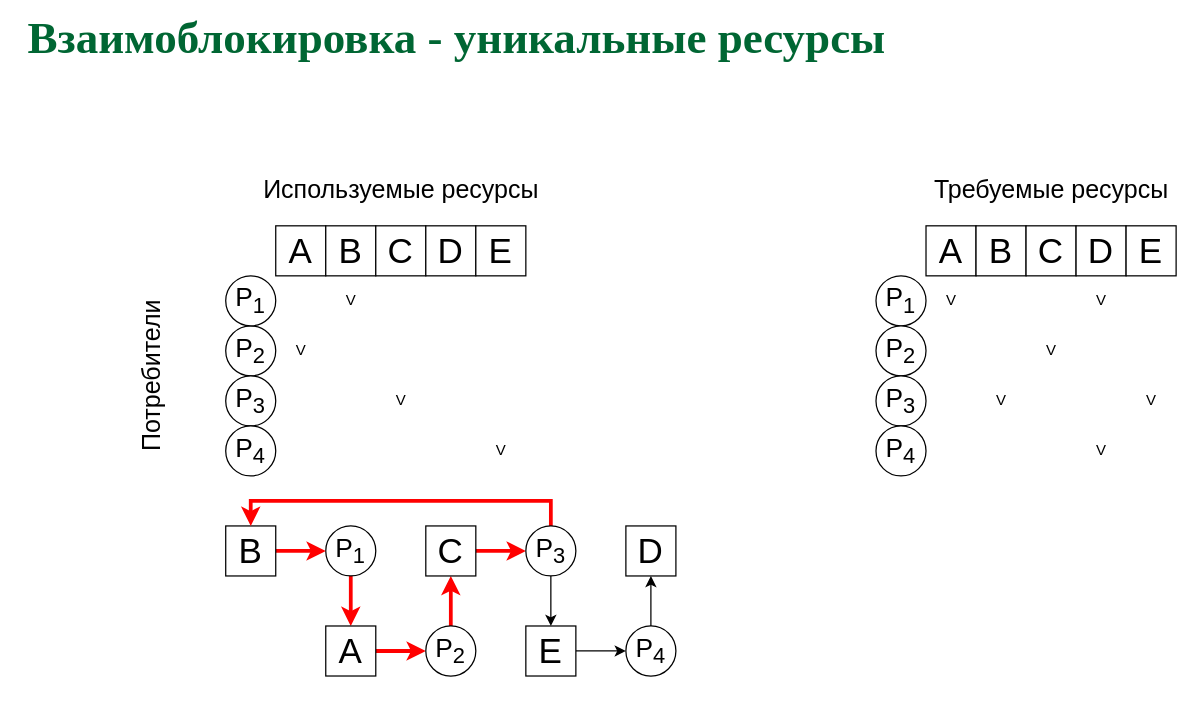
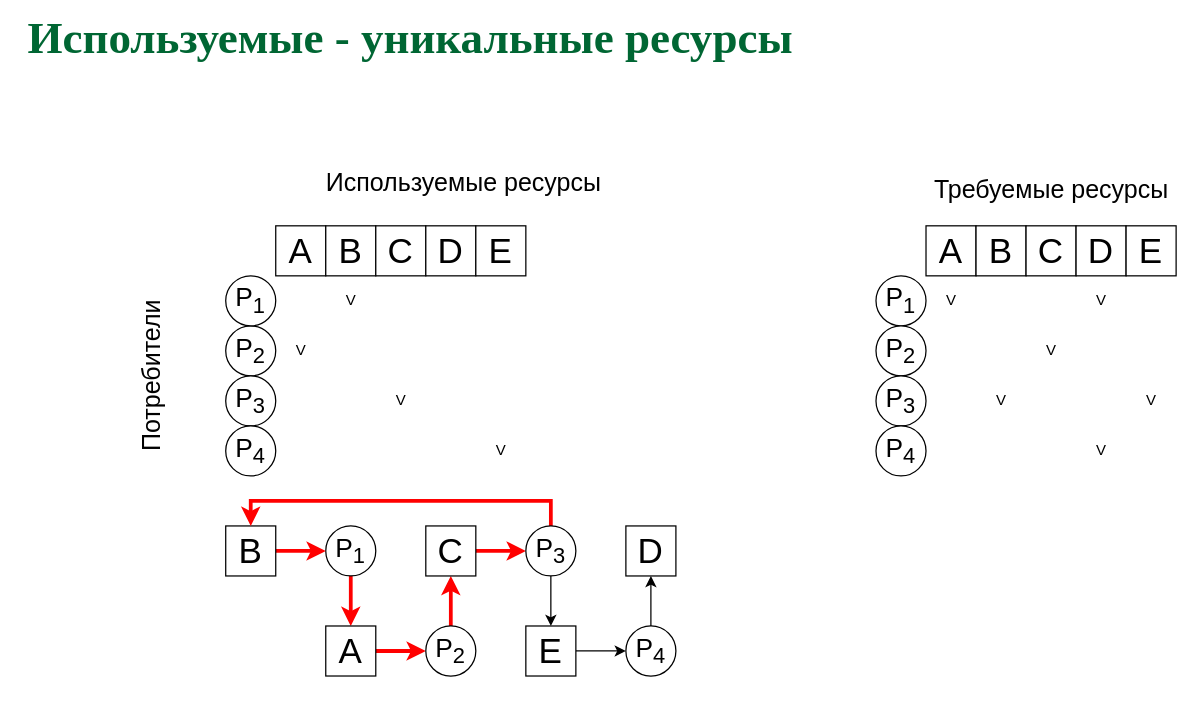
  <mxCell id="0" />
  <mxCell id="1" parent="0" />
- <mxCell id="2" value="&lt;font style=&quot;font-size: 20px&quot;&gt;Используемые ресурсы&lt;/font&gt;" style="text;html=1;align=center;verticalAlign=middle;resizable=0;points=[];autosize=1;" vertex="1" parent="1"><mxGeometry x="200" y="140" width="240" height="20" as="geometry" /></mxCell>
+ <mxCell id="2" value="&lt;font style=&quot;font-size: 20px&quot;&gt;Используемые ресурсы&lt;/font&gt;" style="text;html=1;align=center;verticalAlign=middle;resizable=0;points=[];autosize=1;" vertex="1" parent="1"><mxGeometry x="250" y="135" width="240" height="20" as="geometry" /></mxCell>
  <mxCell id="3" value="&lt;font style=&quot;font-size: 20px&quot;&gt;Требуемые ресурсы&lt;/font&gt;" style="text;html=1;align=center;verticalAlign=middle;resizable=0;points=[];autosize=1;" vertex="1" parent="1"><mxGeometry x="740" y="140" width="200" height="20" as="geometry" /></mxCell>
  <mxCell id="4" value="&lt;font style=&quot;font-size: 28px&quot;&gt;A&lt;/font&gt;" style="rounded=0;whiteSpace=wrap;html=1;" vertex="1" parent="1"><mxGeometry x="220" y="180" width="40" height="40" as="geometry" /></mxCell>
  <mxCell id="5" value="&lt;font style=&quot;font-size: 28px&quot;&gt;B&lt;/font&gt;" style="rounded=0;whiteSpace=wrap;html=1;" vertex="1" parent="1"><mxGeometry x="260" y="180" width="40" height="40" as="geometry" /></mxCell>
  <mxCell id="6" value="&lt;font style=&quot;font-size: 28px&quot;&gt;C&lt;/font&gt;" style="rounded=0;whiteSpace=wrap;html=1;" vertex="1" parent="1"><mxGeometry x="300" y="180" width="40" height="40" as="geometry" /></mxCell>
  <mxCell id="7" value="&lt;font style=&quot;font-size: 28px&quot;&gt;D&lt;/font&gt;" style="rounded=0;whiteSpace=wrap;html=1;" vertex="1" parent="1"><mxGeometry x="340" y="180" width="40" height="40" as="geometry" /></mxCell>
  <mxCell id="8" value="&lt;font style=&quot;font-size: 28px&quot;&gt;E&lt;/font&gt;" style="rounded=0;whiteSpace=wrap;html=1;" vertex="1" parent="1"><mxGeometry x="380" y="180" width="40" height="40" as="geometry" /></mxCell>
  <mxCell id="9" value="" style="edgeStyle=orthogonalEdgeStyle;rounded=0;orthogonalLoop=1;jettySize=auto;html=1;strokeColor=#FF0000;strokeWidth=3;" edge="1" parent="1" source="10" target="37"><mxGeometry relative="1" as="geometry" /></mxCell>
  <mxCell id="10" value="&lt;font style=&quot;font-size: 21px&quot;&gt;P&lt;sub&gt;1&lt;/sub&gt;&lt;/font&gt;" style="ellipse;whiteSpace=wrap;html=1;aspect=fixed;" vertex="1" parent="1"><mxGeometry x="260" y="420" width="40" height="40" as="geometry" /></mxCell>
  <mxCell id="11" value="&lt;font style=&quot;font-size: 21px&quot;&gt;P&lt;sub&gt;2&lt;/sub&gt;&lt;/font&gt;" style="ellipse;whiteSpace=wrap;html=1;aspect=fixed;" vertex="1" parent="1"><mxGeometry x="180" y="260" width="40" height="40" as="geometry" /></mxCell>
  <mxCell id="12" value="&lt;font style=&quot;font-size: 21px&quot;&gt;P&lt;sub&gt;3&lt;/sub&gt;&lt;/font&gt;" style="ellipse;whiteSpace=wrap;html=1;aspect=fixed;" vertex="1" parent="1"><mxGeometry x="180" y="300" width="40" height="40" as="geometry" /></mxCell>
  <mxCell id="13" value="&lt;font style=&quot;font-size: 21px&quot;&gt;P&lt;sub&gt;4&lt;/sub&gt;&lt;/font&gt;" style="ellipse;whiteSpace=wrap;html=1;aspect=fixed;" vertex="1" parent="1"><mxGeometry x="180" y="340" width="40" height="40" as="geometry" /></mxCell>
  <mxCell id="14" value="V" style="text;html=1;align=center;verticalAlign=middle;resizable=0;points=[];autosize=1;" vertex="1" parent="1"><mxGeometry x="270" y="230" width="20" height="20" as="geometry" /></mxCell>
  <mxCell id="15" value="V" style="text;html=1;align=center;verticalAlign=middle;resizable=0;points=[];autosize=1;" vertex="1" parent="1"><mxGeometry x="230" y="270" width="20" height="20" as="geometry" /></mxCell>
  <mxCell id="16" value="V" style="text;html=1;align=center;verticalAlign=middle;resizable=0;points=[];autosize=1;" vertex="1" parent="1"><mxGeometry x="310" y="310" width="20" height="20" as="geometry" /></mxCell>
  <mxCell id="17" value="V" style="text;html=1;align=center;verticalAlign=middle;resizable=0;points=[];autosize=1;" vertex="1" parent="1"><mxGeometry x="390" y="350" width="20" height="20" as="geometry" /></mxCell>
  <mxCell id="18" value="&lt;font style=&quot;font-size: 28px&quot;&gt;A&lt;/font&gt;" style="rounded=0;whiteSpace=wrap;html=1;" vertex="1" parent="1"><mxGeometry x="740" y="180" width="40" height="40" as="geometry" /></mxCell>
  <mxCell id="19" value="&lt;font style=&quot;font-size: 28px&quot;&gt;B&lt;/font&gt;" style="rounded=0;whiteSpace=wrap;html=1;" vertex="1" parent="1"><mxGeometry x="780" y="180" width="40" height="40" as="geometry" /></mxCell>
  <mxCell id="20" value="&lt;font style=&quot;font-size: 28px&quot;&gt;C&lt;/font&gt;" style="rounded=0;whiteSpace=wrap;html=1;" vertex="1" parent="1"><mxGeometry x="820" y="180" width="40" height="40" as="geometry" /></mxCell>
  <mxCell id="21" value="&lt;font style=&quot;font-size: 28px&quot;&gt;D&lt;/font&gt;" style="rounded=0;whiteSpace=wrap;html=1;" vertex="1" parent="1"><mxGeometry x="860" y="180" width="40" height="40" as="geometry" /></mxCell>
  <mxCell id="22" value="&lt;font style=&quot;font-size: 28px&quot;&gt;E&lt;/font&gt;" style="rounded=0;whiteSpace=wrap;html=1;" vertex="1" parent="1"><mxGeometry x="900" y="180" width="40" height="40" as="geometry" /></mxCell>
  <mxCell id="23" value="&lt;font style=&quot;font-size: 21px&quot;&gt;P&lt;sub&gt;1&lt;/sub&gt;&lt;/font&gt;" style="ellipse;whiteSpace=wrap;html=1;aspect=fixed;" vertex="1" parent="1"><mxGeometry x="700" y="220" width="40" height="40" as="geometry" /></mxCell>
  <mxCell id="24" value="&lt;font style=&quot;font-size: 21px&quot;&gt;P&lt;sub&gt;2&lt;/sub&gt;&lt;/font&gt;" style="ellipse;whiteSpace=wrap;html=1;aspect=fixed;" vertex="1" parent="1"><mxGeometry x="700" y="260" width="40" height="40" as="geometry" /></mxCell>
  <mxCell id="25" value="&lt;font style=&quot;font-size: 21px&quot;&gt;P&lt;sub&gt;3&lt;/sub&gt;&lt;/font&gt;" style="ellipse;whiteSpace=wrap;html=1;aspect=fixed;" vertex="1" parent="1"><mxGeometry x="700" y="300" width="40" height="40" as="geometry" /></mxCell>
  <mxCell id="26" value="&lt;font style=&quot;font-size: 21px&quot;&gt;P&lt;sub&gt;4&lt;/sub&gt;&lt;/font&gt;" style="ellipse;whiteSpace=wrap;html=1;aspect=fixed;" vertex="1" parent="1"><mxGeometry x="700" y="340" width="40" height="40" as="geometry" /></mxCell>
  <mxCell id="27" value="V" style="text;html=1;align=center;verticalAlign=middle;resizable=0;points=[];autosize=1;" vertex="1" parent="1"><mxGeometry x="750" y="230" width="20" height="20" as="geometry" /></mxCell>
  <mxCell id="28" value="V" style="text;html=1;align=center;verticalAlign=middle;resizable=0;points=[];autosize=1;" vertex="1" parent="1"><mxGeometry x="830" y="270" width="20" height="20" as="geometry" /></mxCell>
  <mxCell id="29" value="V" style="text;html=1;align=center;verticalAlign=middle;resizable=0;points=[];autosize=1;" vertex="1" parent="1"><mxGeometry x="790" y="310" width="20" height="20" as="geometry" /></mxCell>
  <mxCell id="30" value="V" style="text;html=1;align=center;verticalAlign=middle;resizable=0;points=[];autosize=1;" vertex="1" parent="1"><mxGeometry x="870" y="350" width="20" height="20" as="geometry" /></mxCell>
  <mxCell id="31" value="V" style="text;html=1;align=center;verticalAlign=middle;resizable=0;points=[];autosize=1;" vertex="1" parent="1"><mxGeometry x="910" y="310" width="20" height="20" as="geometry" /></mxCell>
  <mxCell id="32" value="V" style="text;html=1;align=center;verticalAlign=middle;resizable=0;points=[];autosize=1;" vertex="1" parent="1"><mxGeometry x="870" y="230" width="20" height="20" as="geometry" /></mxCell>
  <mxCell id="33" value="&lt;font style=&quot;font-size: 20px&quot;&gt;Потребители&lt;/font&gt;" style="text;html=1;strokeColor=none;fillColor=none;align=center;verticalAlign=middle;whiteSpace=wrap;rounded=0;rotation=-90;" vertex="1" parent="1"><mxGeometry x="100" y="290" width="40" height="20" as="geometry" /></mxCell>
  <mxCell id="34" value="" style="edgeStyle=orthogonalEdgeStyle;rounded=0;orthogonalLoop=1;jettySize=auto;html=1;strokeColor=#FF0000;strokeWidth=3;" edge="1" parent="1" source="35" target="10"><mxGeometry relative="1" as="geometry" /></mxCell>
  <mxCell id="35" value="&lt;font style=&quot;font-size: 28px&quot;&gt;B&lt;/font&gt;" style="rounded=0;whiteSpace=wrap;html=1;" vertex="1" parent="1"><mxGeometry x="180" y="420" width="40" height="40" as="geometry" /></mxCell>
  <mxCell id="36" value="" style="edgeStyle=orthogonalEdgeStyle;rounded=0;orthogonalLoop=1;jettySize=auto;html=1;strokeColor=#FF0000;strokeWidth=3;" edge="1" parent="1" source="37" target="40"><mxGeometry relative="1" as="geometry" /></mxCell>
  <mxCell id="37" value="&lt;font style=&quot;font-size: 28px&quot;&gt;A&lt;/font&gt;" style="rounded=0;whiteSpace=wrap;html=1;" vertex="1" parent="1"><mxGeometry x="260" y="500" width="40" height="40" as="geometry" /></mxCell>
  <mxCell id="38" value="&lt;font style=&quot;font-size: 21px&quot;&gt;P&lt;sub&gt;1&lt;/sub&gt;&lt;/font&gt;" style="ellipse;whiteSpace=wrap;html=1;aspect=fixed;" vertex="1" parent="1"><mxGeometry x="180" y="220" width="40" height="40" as="geometry" /></mxCell>
  <mxCell id="39" value="" style="edgeStyle=orthogonalEdgeStyle;rounded=0;orthogonalLoop=1;jettySize=auto;html=1;strokeColor=#FF0000;strokeWidth=3;" edge="1" parent="1" source="40" target="42"><mxGeometry relative="1" as="geometry" /></mxCell>
  <mxCell id="40" value="&lt;font style=&quot;font-size: 21px&quot;&gt;P&lt;sub&gt;2&lt;/sub&gt;&lt;/font&gt;" style="ellipse;whiteSpace=wrap;html=1;aspect=fixed;" vertex="1" parent="1"><mxGeometry x="340" y="500" width="40" height="40" as="geometry" /></mxCell>
  <mxCell id="41" value="" style="edgeStyle=orthogonalEdgeStyle;rounded=0;orthogonalLoop=1;jettySize=auto;html=1;strokeColor=#FF0000;strokeWidth=3;" edge="1" parent="1" source="42" target="45"><mxGeometry relative="1" as="geometry" /></mxCell>
  <mxCell id="42" value="&lt;font style=&quot;font-size: 28px&quot;&gt;C&lt;/font&gt;" style="rounded=0;whiteSpace=wrap;html=1;" vertex="1" parent="1"><mxGeometry x="340" y="420" width="40" height="40" as="geometry" /></mxCell>
  <mxCell id="43" value="" style="edgeStyle=orthogonalEdgeStyle;rounded=0;orthogonalLoop=1;jettySize=auto;html=1;entryX=0.5;entryY=0;entryDx=0;entryDy=0;strokeColor=#FF0000;strokeWidth=3;" edge="1" parent="1" source="45" target="35"><mxGeometry relative="1" as="geometry"><Array as="points"><mxPoint x="440" y="400" /><mxPoint x="200" y="400" /></Array></mxGeometry></mxCell>
  <mxCell id="44" value="" style="edgeStyle=orthogonalEdgeStyle;rounded=0;orthogonalLoop=1;jettySize=auto;html=1;" edge="1" parent="1" source="45" target="47"><mxGeometry relative="1" as="geometry" /></mxCell>
  <mxCell id="45" value="&lt;font style=&quot;font-size: 21px&quot;&gt;P&lt;sub&gt;3&lt;/sub&gt;&lt;/font&gt;" style="ellipse;whiteSpace=wrap;html=1;aspect=fixed;" vertex="1" parent="1"><mxGeometry x="420" y="420" width="40" height="40" as="geometry" /></mxCell>
  <mxCell id="46" value="" style="edgeStyle=orthogonalEdgeStyle;rounded=0;orthogonalLoop=1;jettySize=auto;html=1;" edge="1" parent="1" source="47" target="49"><mxGeometry relative="1" as="geometry" /></mxCell>
  <mxCell id="47" value="&lt;font style=&quot;font-size: 28px&quot;&gt;E&lt;/font&gt;" style="rounded=0;whiteSpace=wrap;html=1;" vertex="1" parent="1"><mxGeometry x="420" y="500" width="40" height="40" as="geometry" /></mxCell>
  <mxCell id="48" value="" style="edgeStyle=orthogonalEdgeStyle;rounded=0;orthogonalLoop=1;jettySize=auto;html=1;" edge="1" parent="1" source="49" target="50"><mxGeometry relative="1" as="geometry" /></mxCell>
  <mxCell id="49" value="&lt;font style=&quot;font-size: 21px&quot;&gt;P&lt;sub&gt;4&lt;/sub&gt;&lt;/font&gt;" style="ellipse;whiteSpace=wrap;html=1;aspect=fixed;" vertex="1" parent="1"><mxGeometry x="500" y="500" width="40" height="40" as="geometry" /></mxCell>
  <mxCell id="50" value="&lt;font style=&quot;font-size: 28px&quot;&gt;D&lt;/font&gt;" style="rounded=0;whiteSpace=wrap;html=1;" vertex="1" parent="1"><mxGeometry x="500" y="420" width="40" height="40" as="geometry" /></mxCell>
  <mxCell id="51" value="&lt;span style=&quot;color: rgba(0 , 0 , 0 , 0) ; font-family: monospace ; font-size: 0px&quot;&gt;%3CmxGraphModel%3E%3Croot%3E%3CmxCell%20id%3D%220%22%2F%3E%3CmxCell%20id%3D%221%22%20parent%3D%220%22%2F%3E%3CmxCell%20id%3D%222%22%20value%3D%22%26lt%3Bb%20style%3D%26quot%3Bcolor%3A%20rgb(0%20%2C%20102%20%2C%2051)%20%3B%20font-family%3A%20%26amp%3B%2334%3Bgaramond%26amp%3B%2334%3B%20%3B%20font-size%3A%2036px%26quot%3B%26gt%3B%D0%9F%D1%80%D0%BE%D0%B8%D0%B7%D0%B2%D0%BE%D0%B4%D0%B8%D1%82%D0%B5%D0%BB%D1%8C%20%D0%B8%20%D0%BF%D0%BE%D1%82%D1%80%D0%B5%D0%B1%D0%B8%D1%82%D0%B5%D0%BB%D1%8C%20-%20%D1%81%20%D1%81%D0%B5%D0%BC%D0%B0%D1%84%D0%BE%D1%80%D0%B0%D0%BC%D0%B8%26lt%3B%2Fb%26gt%3B%22%20style%3D%22text%3Bhtml%3D1%3Balign%3Dleft%3BverticalAlign%3Dmiddle%3BwhiteSpace%3Dwrap%3Brounded%3D0%3B%22%20vertex%3D%221%22%20parent%3D%221%22%3E%3CmxGeometry%20x%3D%2240%22%20y%3D%2240%22%20width%3D%22920%22%20height%3D%2220%22%20as%3D%22geometry%22%2F%3E%3C%2FmxCell%3E%3C%2Froot%3E%3C%2FmxGraphModel%3E&lt;/span&gt;" style="text;html=1;align=center;verticalAlign=middle;resizable=0;points=[];autosize=1;" vertex="1" parent="1"><mxGeometry x="40" y="20" width="20" height="20" as="geometry" /></mxCell>
- <mxCell id="52" value="&lt;b style=&quot;color: rgb(0 , 102 , 51) ; font-family: &amp;#34;garamond&amp;#34; ; font-size: 36px&quot;&gt;Взаимоблокировка - уникальные ресурсы&lt;/b&gt;" style="text;html=1;align=left;verticalAlign=middle;whiteSpace=wrap;rounded=0;" vertex="1" parent="1"><mxGeometry x="20" y="20" width="920" height="20" as="geometry" /></mxCell>
+ <mxCell id="52" value="&lt;b style=&quot;color: rgb(0 , 102 , 51) ; font-family: &amp;#34;garamond&amp;#34; ; font-size: 36px&quot;&gt;Используемые - уникальные ресурсы&lt;/b&gt;" style="text;html=1;align=left;verticalAlign=middle;whiteSpace=wrap;rounded=0;" vertex="1" parent="1"><mxGeometry x="20" y="20" width="920" height="20" as="geometry" /></mxCell>
